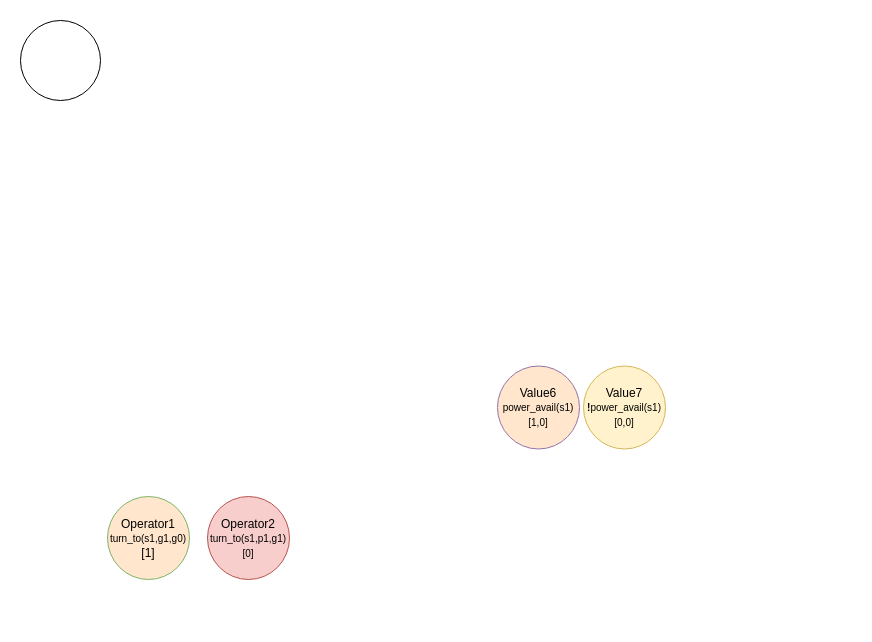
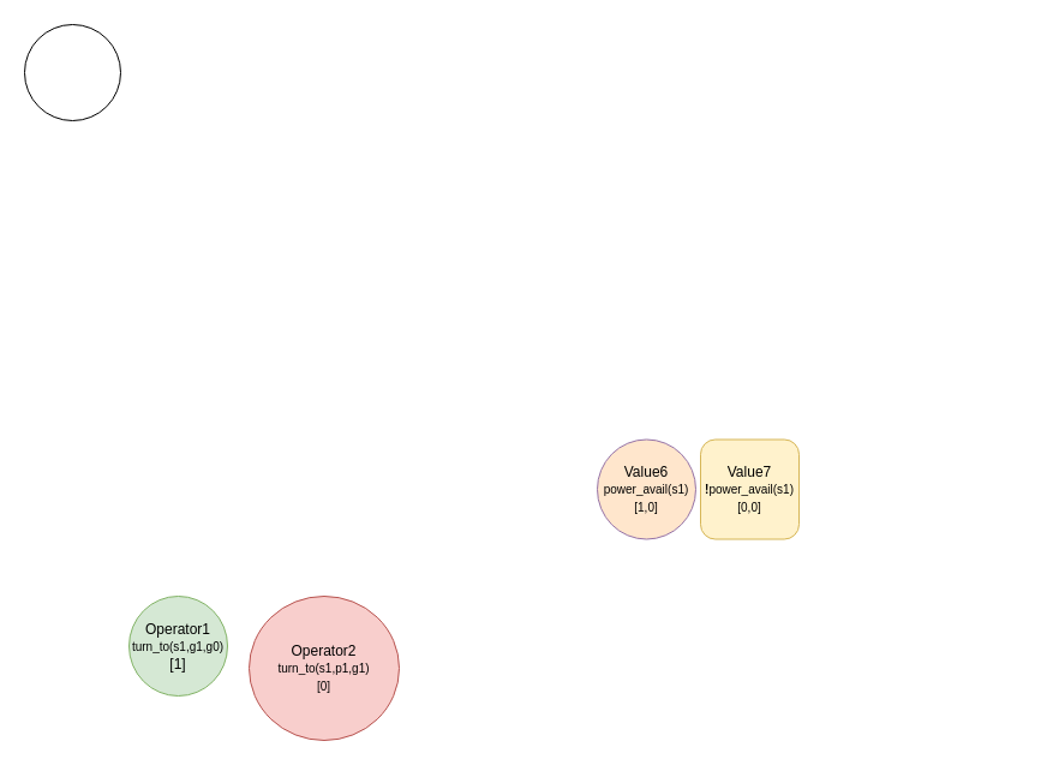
  <mxCell id="0" />
  <mxCell id="1" parent="0" />
  <mxCell id="2" value="&lt;b style=&quot;font-weight:normal;&quot; id=&quot;docs-internal-guid-d59af04e-7fff-6fb4-d87c-6783514afb04&quot;&gt;&lt;img width=&quot;830px;&quot; height=&quot;403px;&quot; src=&quot;https://lh3.googleusercontent.com/ahOinqrfP0itGuSczCpoahVkyl1ijZKQcGnf0_mHRvCeAmZUo-hUhp10NqwIiJ5OCYkOAp08A81mswA116MzWfmUicgohF3LjEgQxGe2mF8AJWrsrHBPIGiSi3e0jptp7JiN_onGfnqXCf7jUIa43eb-cA=s2048&quot;&gt;&lt;/b&gt;" style="text;whiteSpace=wrap;html=1;" vertex="1" parent="1"><mxGeometry x="30" y="190" width="820" height="430" as="geometry" /></mxCell>
  <mxCell id="3" value="" style="ellipse;whiteSpace=wrap;html=1;" vertex="1" parent="1"><mxGeometry x="20" y="20" width="80" height="80" as="geometry" /></mxCell>
- <mxCell id="4" value="&lt;font style=&quot;&quot;&gt;Operator1&lt;br&gt;&lt;font style=&quot;font-size: 10px;&quot;&gt;turn_to(s1,g1,g0)&lt;br&gt;&lt;/font&gt;[1]&lt;br&gt;&lt;/font&gt;" style="ellipse;whiteSpace=wrap;html=1;fillColor=#ffe6cc;strokeColor=#82b366;" vertex="1" parent="1"><mxGeometry x="107" y="496" width="82" height="83" as="geometry" /></mxCell>
+ <mxCell id="4" value="&lt;font style=&quot;&quot;&gt;Operator1&lt;br&gt;&lt;font style=&quot;font-size: 10px;&quot;&gt;turn_to(s1,g1,g0)&lt;br&gt;&lt;/font&gt;[1]&lt;br&gt;&lt;/font&gt;" style="ellipse;whiteSpace=wrap;html=1;fillColor=#d5e8d4;strokeColor=#82b366;" vertex="1" parent="1"><mxGeometry x="107" y="496" width="82" height="83" as="geometry" /></mxCell>
  <mxCell id="5" value="&lt;font style=&quot;&quot;&gt;&lt;font style=&quot;font-size: 12px;&quot;&gt;Value6&lt;/font&gt;&lt;br&gt;&lt;span style=&quot;font-size: 10px;&quot;&gt;power_avail(s1)&lt;/span&gt;&lt;br&gt;&lt;span style=&quot;font-size: 10px;&quot;&gt;[1,0]&lt;/span&gt;&lt;br&gt;&lt;/font&gt;" style="ellipse;whiteSpace=wrap;html=1;fillColor=#ffe6cc;strokeColor=#9673a6;" vertex="1" parent="1"><mxGeometry x="497" y="365.5" width="82" height="83" as="geometry" /></mxCell>
- <mxCell id="6" value="&lt;font style=&quot;&quot;&gt;&lt;font style=&quot;font-size: 12px;&quot;&gt;Value7&lt;/font&gt;&lt;br&gt;&lt;span style=&quot;font-size: 10px;&quot;&gt;&lt;b&gt;!&lt;/b&gt;power_avail(s1)&lt;/span&gt;&lt;br&gt;&lt;span style=&quot;font-size: 10px;&quot;&gt;[0,0]&lt;/span&gt;&lt;br&gt;&lt;/font&gt;" style="ellipse;whiteSpace=wrap;html=1;fillColor=#fff2cc;strokeColor=#d6b656;" vertex="1" parent="1"><mxGeometry x="583" y="365.5" width="82" height="83" as="geometry" /></mxCell>
- <mxCell id="7" value="&lt;font style=&quot;&quot;&gt;&lt;font style=&quot;font-size: 12px;&quot;&gt;Operator2&lt;/font&gt;&lt;br&gt;&lt;span style=&quot;font-size: 10px;&quot;&gt;turn_to(s1,p1,g1)&lt;/span&gt;&lt;br&gt;&lt;span style=&quot;font-size: 10px;&quot;&gt;[0]&lt;/span&gt;&lt;br&gt;&lt;/font&gt;" style="ellipse;whiteSpace=wrap;html=1;fillColor=#f8cecc;strokeColor=#b85450;" vertex="1" parent="1"><mxGeometry x="207" y="496" width="82" height="83" as="geometry" /></mxCell>
+ <mxCell id="6" value="&lt;font style=&quot;&quot;&gt;&lt;font style=&quot;font-size: 12px;&quot;&gt;Value7&lt;/font&gt;&lt;br&gt;&lt;span style=&quot;font-size: 10px;&quot;&gt;&lt;b&gt;!&lt;/b&gt;power_avail(s1)&lt;/span&gt;&lt;br&gt;&lt;span style=&quot;font-size: 10px;&quot;&gt;[0,0]&lt;/span&gt;&lt;br&gt;&lt;/font&gt;" style="whiteSpace=wrap;html=1;fillColor=#fff2cc;strokeColor=#d6b656;rounded=1;" vertex="1" parent="1"><mxGeometry x="583" y="365.5" width="82" height="83" as="geometry" /></mxCell>
+ <mxCell id="7" value="&lt;font style=&quot;&quot;&gt;&lt;font style=&quot;font-size: 12px;&quot;&gt;Operator2&lt;/font&gt;&lt;br&gt;&lt;span style=&quot;font-size: 10px;&quot;&gt;turn_to(s1,p1,g1)&lt;/span&gt;&lt;br&gt;&lt;span style=&quot;font-size: 10px;&quot;&gt;[0]&lt;/span&gt;&lt;br&gt;&lt;/font&gt;" style="ellipse;whiteSpace=wrap;html=1;fillColor=#f8cecc;strokeColor=#b85450;" vertex="1" parent="1"><mxGeometry x="207" y="496" width="125" height="120" as="geometry" /></mxCell>
